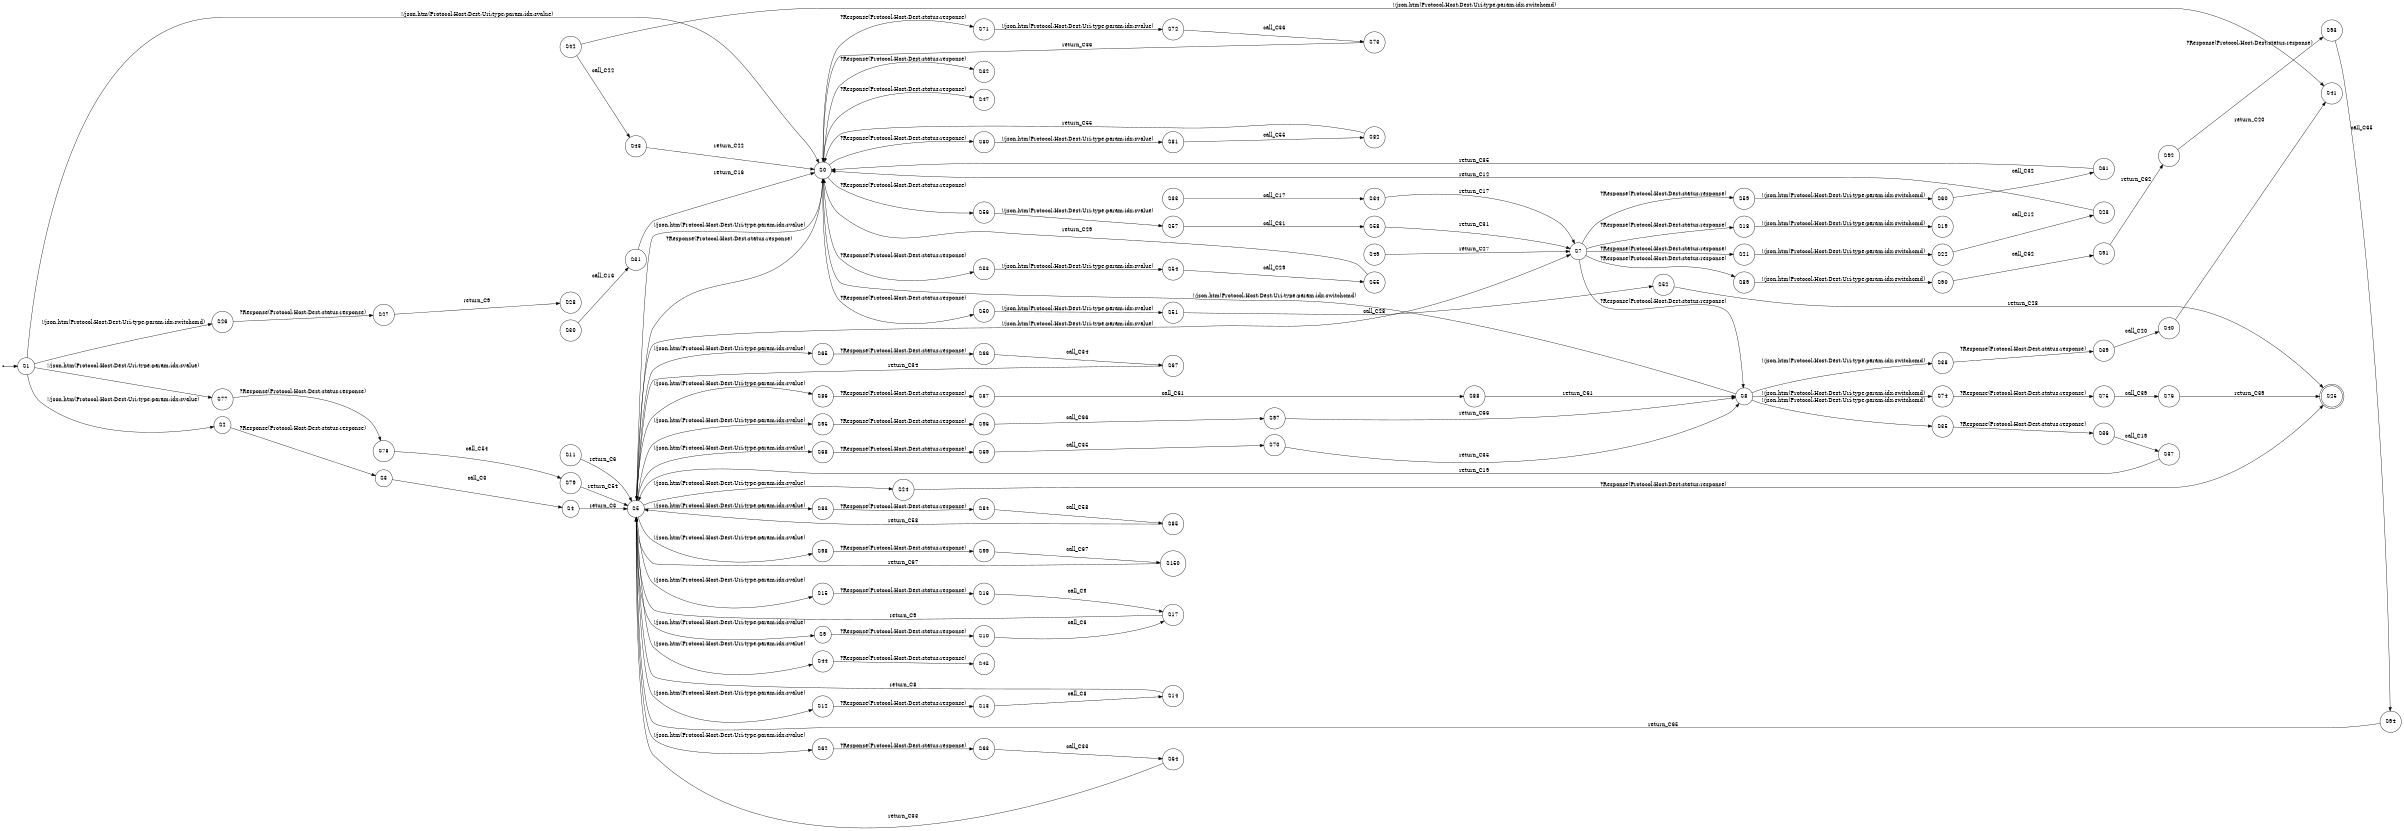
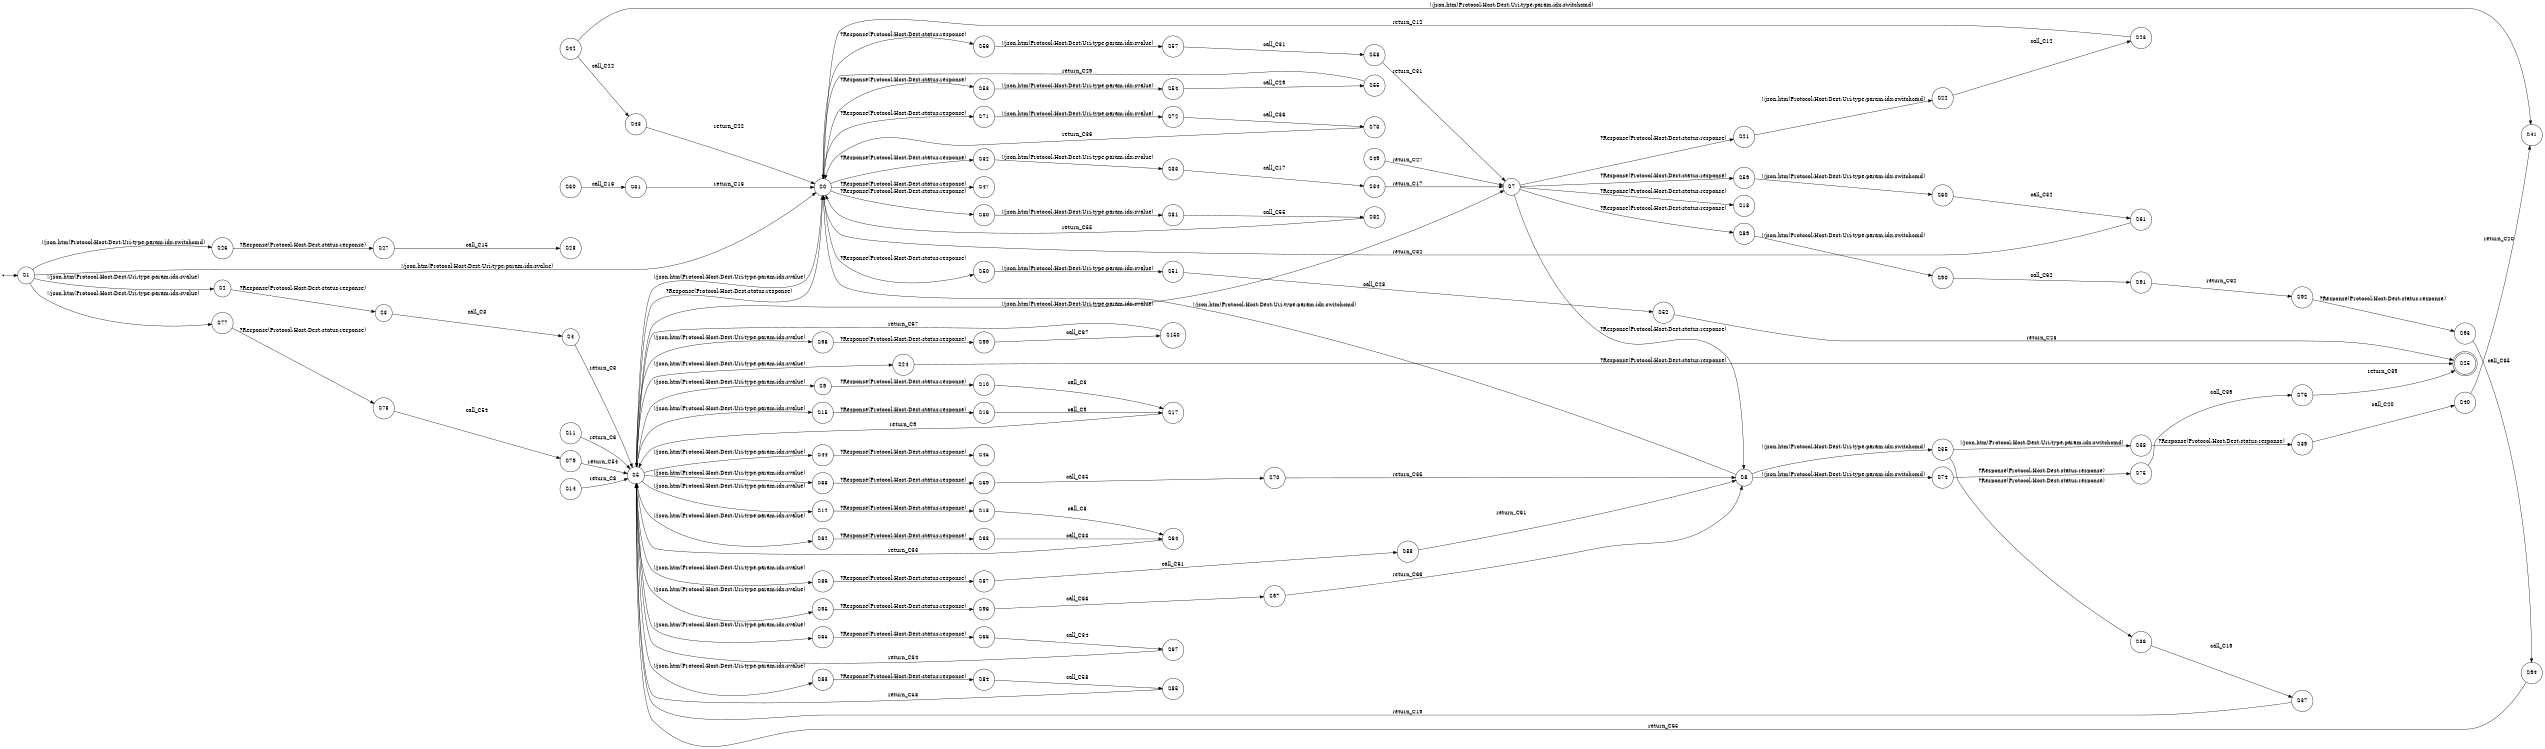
  digraph {
    rankdir=LR
    node [shape=circle]
    S00 [shape=point]
    n2 [label=S1]
    n3 [label=S2]
    n4 [label=S0]
    n5 [label=S26]
    n6 [label=S77]
    n7 [label=S3]
    n8 [label=S5]
    n9 [label=S32]
    n10 [label=S47]
    n11 [label=S50]
    n12 [label=S53]
    n13 [label=S56]
    n14 [label=S71]
    n15 [label=S80]
    n16 [label=S27]
    n17 [label=S78]
    n18 [label=S4]
    n19 [label=S7]
    n20 [label=S9]
    n21 [label=S12]
    n22 [label=S15]
    n23 [label=S24]
    n24 [label=S44]
    n25 [label=S62]
    n26 [label=S65]
    n27 [label=S68]
    n28 [label=S83]
    n29 [label=S86]
    n30 [label=S95]
    n31 [label=S98]
    n32 [label=S8]
    n33 [label=S18]
    n34 [label=S21]
    n35 [label=S59]
    n36 [label=S89]
    n37 [label=S10]
    n38 [label=S13]
    n39 [label=S16]
    n40 [label=S25 shape=doublecircle]
    n41 [label=S45]
    n42 [label=S63]
    n43 [label=S66]
    n44 [label=S69]
    n45 [label=S84]
    n46 [label=S87]
    n47 [label=S96]
    n48 [label=S99]
    n49 [label=S33]
    n50 [label=S51]
    n51 [label=S54]
    n52 [label=S57]
    n53 [label=S72]
    n54 [label=S81]
    n55 [label=S35]
    n56 [label=S38]
    n57 [label=S74]
-   n58 [label=S19]
    n59 [label=S22]
    n60 [label=S60]
    n61 [label=S90]
    n62 [label=S36]
    n63 [label=S39]
    n64 [label=S75]
    n65 [label=S17]
    n66 [label=S11]
    n67 [label=S14]
    n68 [label=S23]
    n69 [label=S28]
    n70 [label=S30]
    n71 [label=S31]
    n72 [label=S34]
    n73 [label=S37]
    n74 [label=S40]
    n75 [label=S41]
    n76 [label=S42]
    n77 [label=S43]
    n78 [label=S49]
    n79 [label=S52]
    n80 [label=S55]
    n81 [label=S58]
    n82 [label=S61]
    n83 [label=S64]
    n84 [label=S67]
    n85 [label=S70]
    n86 [label=S73]
    n87 [label=S76]
    n88 [label=S79]
    n89 [label=S82]
    n90 [label=S85]
    n91 [label=S88]
    n92 [label=S91]
    n93 [label=S92]
    n94 [label=S93]
    n95 [label=S94]
    n96 [label=S97]
    n97 [label=S150]
    S00 -> n2
    n2 -> n3 [label="!/json.htm(Protocol;Host;Dest;Uri;type;param;idx;svalue)"]
    n2 -> n4 [label="!/json.htm(Protocol;Host;Dest;Uri;type;param;idx;svalue)"]
    n2 -> n5 [label="!/json.htm(Protocol;Host;Dest;Uri;type;param;idx;switchcmd)"]
    n2 -> n6 [label="!/json.htm(Protocol;Host;Dest;Uri;type;param;idx;svalue)"]
    n3 -> n7 [label="?Response(Protocol;Host;Dest;status;response)"]
    n4 -> n8 [label="?Response(Protocol;Host;Dest;status;response)"]
    n4 -> n9 [label="?Response(Protocol;Host;Dest;status;response)"]
    n4 -> n10 [label="?Response(Protocol;Host;Dest;status;response)"]
    n4 -> n11 [label="?Response(Protocol;Host;Dest;status;response)"]
    n4 -> n12 [label="?Response(Protocol;Host;Dest;status;response)"]
    n4 -> n13 [label="?Response(Protocol;Host;Dest;status;response)"]
    n4 -> n14 [label="?Response(Protocol;Host;Dest;status;response)"]
    n4 -> n15 [label="?Response(Protocol;Host;Dest;status;response)"]
    n5 -> n16 [label="?Response(Protocol;Host;Dest;status;response)"]
    n6 -> n17 [label="?Response(Protocol;Host;Dest;status;response)"]
    n7 -> n18 [label=call_C3]
    n8 -> n4 [label="!/json.htm(Protocol;Host;Dest;Uri;type;param;idx;svalue)"]
    n8 -> n19 [label="!/json.htm(Protocol;Host;Dest;Uri;type;param;idx;svalue)"]
    n8 -> n20 [label="!/json.htm(Protocol;Host;Dest;Uri;type;param;idx;svalue)"]
    n8 -> n21 [label="!/json.htm(Protocol;Host;Dest;Uri;type;param;idx;svalue)"]
    n8 -> n22 [label="!/json.htm(Protocol;Host;Dest;Uri;type;param;idx;svalue)"]
    n8 -> n23 [label="!/json.htm(Protocol;Host;Dest;Uri;type;param;idx;svalue)"]
    n8 -> n24 [label="!/json.htm(Protocol;Host;Dest;Uri;type;param;idx;svalue)"]
    n8 -> n25 [label="!/json.htm(Protocol;Host;Dest;Uri;type;param;idx;svalue)"]
    n8 -> n26 [label="!/json.htm(Protocol;Host;Dest;Uri;type;param;idx;svalue)"]
    n8 -> n27 [label="!/json.htm(Protocol;Host;Dest;Uri;type;param;idx;svalue)"]
    n8 -> n28 [label="!/json.htm(Protocol;Host;Dest;Uri;type;param;idx;svalue)"]
    n8 -> n29 [label="!/json.htm(Protocol;Host;Dest;Uri;type;param;idx;svalue)"]
    n8 -> n30 [label="!/json.htm(Protocol;Host;Dest;Uri;type;param;idx;svalue)"]
    n8 -> n31 [label="!/json.htm(Protocol;Host;Dest;Uri;type;param;idx;svalue)"]
+   n9 -> n49 [label="!/json.htm(Protocol;Host;Dest;Uri;type;param;idx;svalue)"]
    n11 -> n50 [label="!/json.htm(Protocol;Host;Dest;Uri;type;param;idx;svalue)"]
    n12 -> n51 [label="!/json.htm(Protocol;Host;Dest;Uri;type;param;idx;svalue)"]
    n13 -> n52 [label="!/json.htm(Protocol;Host;Dest;Uri;type;param;idx;svalue)"]
    n14 -> n53 [label="!/json.htm(Protocol;Host;Dest;Uri;type;param;idx;svalue)"]
    n15 -> n54 [label="!/json.htm(Protocol;Host;Dest;Uri;type;param;idx;svalue)"]
-   n16 -> n69 [label=return_C9]
+   n16 -> n69 [label=call_C15]
    n17 -> n88 [label=call_C54]
    n18 -> n8 [label=return_C3]
    n19 -> n32 [label="?Response(Protocol;Host;Dest;status;response)"]
    n19 -> n33 [label="?Response(Protocol;Host;Dest;status;response)"]
    n19 -> n34 [label="?Response(Protocol;Host;Dest;status;response)"]
    n19 -> n35 [label="?Response(Protocol;Host;Dest;status;response)"]
    n19 -> n36 [label="?Response(Protocol;Host;Dest;status;response)"]
    n20 -> n37 [label="?Response(Protocol;Host;Dest;status;response)"]
    n21 -> n38 [label="?Response(Protocol;Host;Dest;status;response)"]
    n22 -> n39 [label="?Response(Protocol;Host;Dest;status;response)"]
    n23 -> n40 [label="?Response(Protocol;Host;Dest;status;response)"]
    n24 -> n41 [label="?Response(Protocol;Host;Dest;status;response)"]
    n25 -> n42 [label="?Response(Protocol;Host;Dest;status;response)"]
    n26 -> n43 [label="?Response(Protocol;Host;Dest;status;response)"]
    n27 -> n44 [label="?Response(Protocol;Host;Dest;status;response)"]
    n28 -> n45 [label="?Response(Protocol;Host;Dest;status;response)"]
    n29 -> n46 [label="?Response(Protocol;Host;Dest;status;response)"]
    n30 -> n47 [label="?Response(Protocol;Host;Dest;status;response)"]
    n31 -> n48 [label="?Response(Protocol;Host;Dest;status;response)"]
    n32 -> n4 [label="!/json.htm(Protocol;Host;Dest;Uri;type;param;idx;switchcmd)"]
    n32 -> n55 [label="!/json.htm(Protocol;Host;Dest;Uri;type;param;idx;switchcmd)"]
-   n32 -> n56 [label="!/json.htm(Protocol;Host;Dest;Uri;type;param;idx;switchcmd)"]
+   n55 -> n56 [label="!/json.htm(Protocol;Host;Dest;Uri;type;param;idx;switchcmd)"]
    n32 -> n57 [label="!/json.htm(Protocol;Host;Dest;Uri;type;param;idx;switchcmd)"]
-   n33 -> n58 [label="!/json.htm(Protocol;Host;Dest;Uri;type;param;idx;switchcmd)"]
    n34 -> n59 [label="!/json.htm(Protocol;Host;Dest;Uri;type;param;idx;switchcmd)"]
    n35 -> n60 [label="!/json.htm(Protocol;Host;Dest;Uri;type;param;idx;switchcmd)"]
    n36 -> n61 [label="!/json.htm(Protocol;Host;Dest;Uri;type;param;idx;switchcmd)"]
    n37 -> n65 [label=call_C6]
-   n38 -> n67 [label=call_C8]
+   n38 -> n83 [label=call_C8]
    n39 -> n65 [label=call_C9]
    n42 -> n83 [label=call_C33]
    n43 -> n84 [label=call_C34]
    n44 -> n85 [label=call_C35]
    n45 -> n90 [label=call_C58]
    n46 -> n91 [label=call_C61]
    n47 -> n96 [label=call_C66]
    n48 -> n97 [label=call_C67]
    n49 -> n72 [label=call_C17]
    n50 -> n79 [label=call_C28]
    n51 -> n80 [label=call_C29]
    n52 -> n81 [label=call_C31]
    n53 -> n86 [label=call_C36]
    n54 -> n89 [label=call_C55]
    n55 -> n62 [label="?Response(Protocol;Host;Dest;status;response)"]
    n56 -> n63 [label="?Response(Protocol;Host;Dest;status;response)"]
    n57 -> n64 [label="?Response(Protocol;Host;Dest;status;response)"]
    n59 -> n68 [label=call_C12]
    n60 -> n82 [label=call_C32]
    n61 -> n92 [label=call_C62]
    n62 -> n73 [label=call_C19]
    n63 -> n74 [label=call_C20]
    n64 -> n87 [label=call_C39]
    n65 -> n8 [label=return_C9]
    n66 -> n8 [label=return_C6]
    n67 -> n8 [label=return_C8]
    n68 -> n4 [label=return_C12]
    n70 -> n71 [label=call_C16]
    n71 -> n4 [label=return_C16]
    n72 -> n19 [label=return_C17]
    n73 -> n8 [label=return_C19]
    n74 -> n75 [label=return_C20]
    n76 -> n75 [label="!/json.htm(Protocol;Host;Dest;Uri;type;param;idx;switchcmd)"]
    n76 -> n77 [label=call_C22]
    n77 -> n4 [label=return_C22]
    n78 -> n19 [label=return_C27]
    n79 -> n40 [label=return_C28]
    n80 -> n4 [label=return_C29]
    n81 -> n19 [label=return_C31]
-   n82 -> n4 [label=return_C35]
+   n82 -> n4 [label=return_C32]
    n83 -> n8 [label=return_C33]
    n84 -> n8 [label=return_C34]
    n85 -> n32 [label=return_C35]
    n86 -> n4 [label=return_C36]
    n87 -> n40 [label=return_C39]
    n88 -> n8 [label=return_C54]
    n89 -> n4 [label=return_C55]
    n90 -> n8 [label=return_C58]
    n91 -> n32 [label=return_C61]
    n92 -> n93 [label=return_C62]
    n93 -> n94 [label="?Response(Protocol;Host;Dest;status;response)"]
    n94 -> n95 [label=call_C65]
    n95 -> n8 [label=return_C65]
    n96 -> n32 [label=return_C66]
    n97 -> n8 [label=return_C67]
  }
